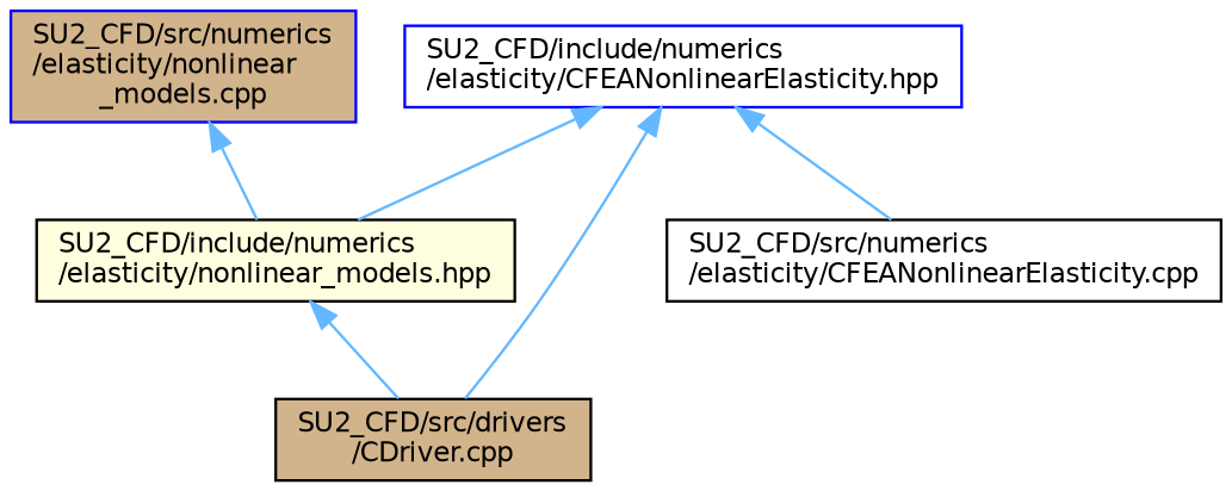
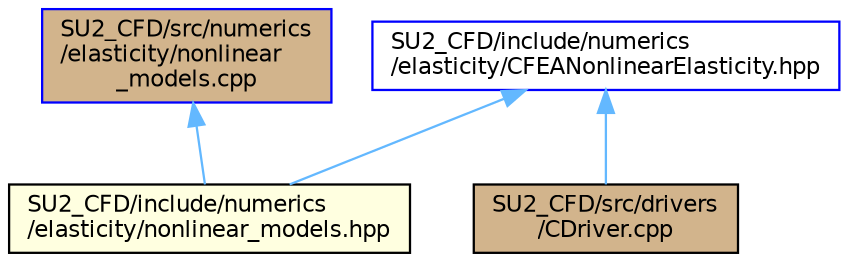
  digraph {
    node [color=black fillcolor=white fontname=Helvetica fontsize=10 shape=box style=filled]
    edge [color=steelblue1 dir=back fontname=Helvetica fontsize=10 labelfontname=Helvetica labelfontsize=10 style=solid]
    n1 [color=blue fontcolor=black height=0.2 label="SU2_CFD/include/numerics\l/elasticity/CFEANonlinearElasticity.hpp" width=0.4]
    n2 [fillcolor=lightyellow height=0.2 label="SU2_CFD/include/numerics\l/elasticity/nonlinear_models.hpp" width=0.4]
    n3 [fillcolor=tan height=0.2 label="SU2_CFD/src/drivers\l/CDriver.cpp" width=0.4]
-   n4 [height=0.2 label="SU2_CFD/src/numerics\l/elasticity/CFEANonlinearElasticity.cpp" width=0.4]
    n5 [color=blue fillcolor=tan height=0.2 label="SU2_CFD/src/numerics\l/elasticity/nonlinear\l_models.cpp" width=0.4]
    n1 -> n2
    n1 -> n3
-   n1 -> n4
-   n2 -> n3
    n5 -> n2
  }
